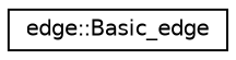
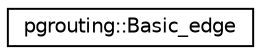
  digraph {
    rankdir=LR
-   n1 [color=black fillcolor=white fontname=Helvetica fontsize=10 height=0.2 label="edge::Basic_edge" shape=record style=filled width=0.4]
+   n1 [color=black fillcolor=white fontname=Helvetica fontsize=10 height=0.2 label="pgrouting::Basic_edge" shape=record style=filled width=0.4]
  }
